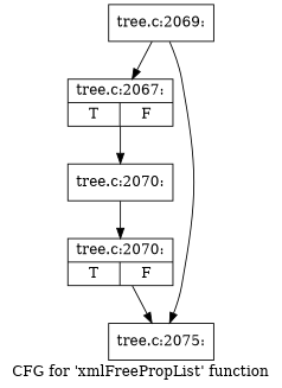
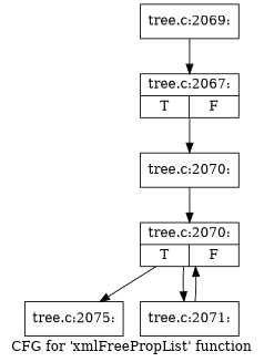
  digraph {
    label="CFG for 'xmlFreePropList' function"
    node [shape=record]
    n1 [label="{tree.c:2067:|{<s0>T|<s1>F}}"]
    n2 [label="{tree.c:2070:}"]
    n3 [label="{tree.c:2069:}"]
    n4 [label="{tree.c:2075:}"]
    n5 [label="{tree.c:2070:|{<s0>T|<s1>F}}"]
+   n6 [label="{tree.c:2071:}"]
    n1 -> n2
    n2 -> n5
    n3 -> n1
-   n3 -> n4
    n5 -> n4
+   n5 -> n6
+   n6 -> n5
  }
